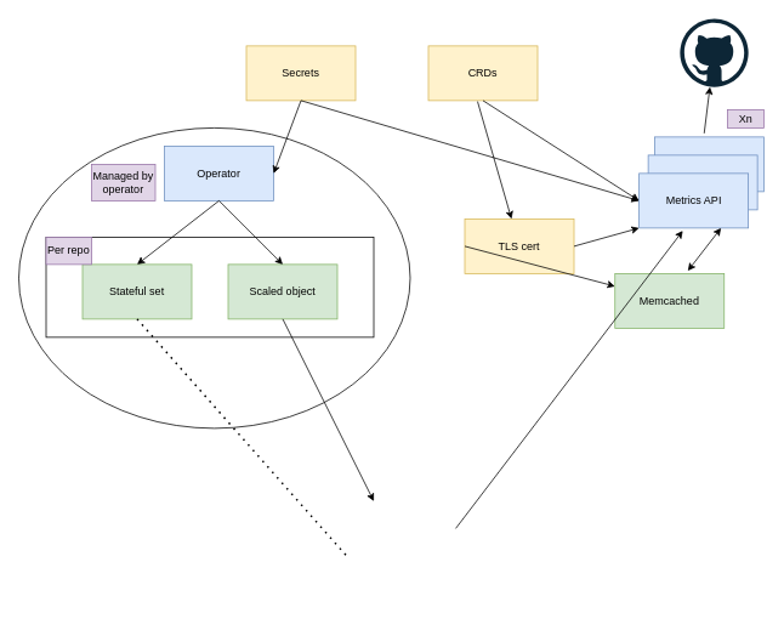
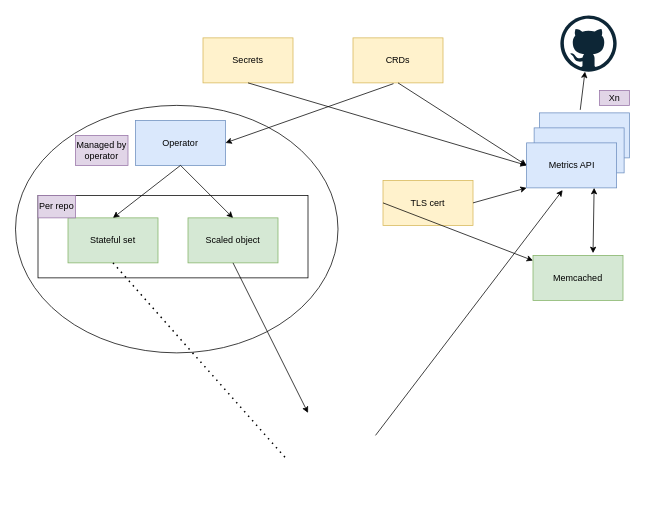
  <mxCell id="0" />
  <mxCell id="1" parent="0" />
  <mxCell id="2" value="" style="ellipse;whiteSpace=wrap;html=1;" parent="1" vertex="1"><mxGeometry x="20" y="140" width="430" height="330" as="geometry" /></mxCell>
  <mxCell id="3" value="" style="rounded=0;whiteSpace=wrap;html=1;" parent="1" vertex="1"><mxGeometry x="50" y="260" width="360" height="110" as="geometry" /></mxCell>
  <mxCell id="4" value="Metrics API" style="rounded=0;whiteSpace=wrap;html=1;fillColor=#dae8fc;strokeColor=#6c8ebf;" parent="1" vertex="1"><mxGeometry x="718.5" y="150" width="120" height="60" as="geometry" /></mxCell>
  <mxCell id="5" value="Metrics API" style="rounded=0;whiteSpace=wrap;html=1;fillColor=#dae8fc;strokeColor=#6c8ebf;" parent="1" vertex="1"><mxGeometry x="711.5" y="170" width="120" height="60" as="geometry" /></mxCell>
  <mxCell id="6" value="Operator" style="rounded=0;whiteSpace=wrap;html=1;fillColor=#dae8fc;strokeColor=#6c8ebf;" parent="1" vertex="1"><mxGeometry x="180" y="160" width="120" height="60" as="geometry" /></mxCell>
  <mxCell id="7" value="CRDs" style="rounded=0;whiteSpace=wrap;html=1;fillColor=#fff2cc;strokeColor=#d6b656;" parent="1" vertex="1"><mxGeometry x="470" y="50" width="120" height="60" as="geometry" /></mxCell>
  <mxCell id="8" value="Stateful set" style="rounded=0;whiteSpace=wrap;html=1;fillColor=#d5e8d4;strokeColor=#82b366;" parent="1" vertex="1"><mxGeometry x="90" y="290" width="120" height="60" as="geometry" /></mxCell>
  <mxCell id="9" value="Scaled object" style="rounded=0;whiteSpace=wrap;html=1;fillColor=#d5e8d4;strokeColor=#82b366;" parent="1" vertex="1"><mxGeometry x="250" y="290" width="120" height="60" as="geometry" /></mxCell>
  <mxCell id="10" value="Secrets" style="rounded=0;whiteSpace=wrap;html=1;fillColor=#fff2cc;strokeColor=#d6b656;" parent="1" vertex="1"><mxGeometry x="270" y="50" width="120" height="60" as="geometry" /></mxCell>
- <mxCell id="11" value="" style="endArrow=classic;html=1;entryX=1;entryY=0.5;entryDx=0;entryDy=0;exitX=0.5;exitY=1;exitDx=0;exitDy=0;" parent="1" source="10" target="6" edge="1"><mxGeometry width="50" height="50" relative="1" as="geometry"><mxPoint x="400" y="440" as="sourcePoint" /><mxPoint x="450" y="390" as="targetPoint" /></mxGeometry></mxCell>
- <mxCell id="12" value="" style="endArrow=classic;html=1;exitX=0.45;exitY=1.017;exitDx=0;exitDy=0;exitPerimeter=0;" parent="1" source="7" target="20" edge="1"><mxGeometry width="50" height="50" relative="1" as="geometry"><mxPoint x="400" y="440" as="sourcePoint" /><mxPoint x="450" y="390" as="targetPoint" /></mxGeometry></mxCell>
+ <mxCell id="12" value="" style="endArrow=classic;html=1;entryX=1;entryY=0.5;entryDx=0;entryDy=0;exitX=0.45;exitY=1.017;exitDx=0;exitDy=0;exitPerimeter=0;" parent="1" source="7" target="6" edge="1"><mxGeometry width="50" height="50" relative="1" as="geometry"><mxPoint x="400" y="440" as="sourcePoint" /><mxPoint x="450" y="390" as="targetPoint" /></mxGeometry></mxCell>
  <mxCell id="13" value="" style="endArrow=classic;html=1;exitX=0.5;exitY=1;exitDx=0;exitDy=0;entryX=0.5;entryY=0;entryDx=0;entryDy=0;" parent="1" source="6" target="9" edge="1"><mxGeometry width="50" height="50" relative="1" as="geometry"><mxPoint x="400" y="440" as="sourcePoint" /><mxPoint x="450" y="390" as="targetPoint" /></mxGeometry></mxCell>
  <mxCell id="14" value="" style="endArrow=classic;html=1;exitX=0.5;exitY=1;exitDx=0;exitDy=0;entryX=0.5;entryY=0;entryDx=0;entryDy=0;" parent="1" source="6" target="8" edge="1"><mxGeometry width="50" height="50" relative="1" as="geometry"><mxPoint x="400" y="440" as="sourcePoint" /><mxPoint x="450" y="390" as="targetPoint" /></mxGeometry></mxCell>
  <mxCell id="15" value="" style="endArrow=classic;html=1;exitX=0.5;exitY=1;exitDx=0;exitDy=0;entryX=0.25;entryY=0;entryDx=0;entryDy=0;" parent="1" source="9" target="31" edge="1"><mxGeometry width="50" height="50" relative="1" as="geometry"><mxPoint x="400" y="440" as="sourcePoint" /><mxPoint x="424" y="560" as="targetPoint" /></mxGeometry></mxCell>
  <mxCell id="16" value="" style="endArrow=none;dashed=1;html=1;dashPattern=1 3;strokeWidth=2;exitX=0.5;exitY=1;exitDx=0;exitDy=0;entryX=0;entryY=0.5;entryDx=0;entryDy=0;" parent="1" source="8" edge="1" target="31"><mxGeometry width="50" height="50" relative="1" as="geometry"><mxPoint x="400" y="440" as="sourcePoint" /><mxPoint x="360" y="590" as="targetPoint" /></mxGeometry></mxCell>
  <mxCell id="17" value="Metrics API" style="rounded=0;whiteSpace=wrap;html=1;fillColor=#dae8fc;strokeColor=#6c8ebf;" parent="1" vertex="1"><mxGeometry x="701.5" y="190" width="120" height="60" as="geometry" /></mxCell>
  <mxCell id="18" value="" style="endArrow=classic;html=1;entryX=0;entryY=0.5;entryDx=0;entryDy=0;exitX=0.5;exitY=1;exitDx=0;exitDy=0;" parent="1" source="7" target="17" edge="1"><mxGeometry width="50" height="50" relative="1" as="geometry"><mxPoint x="400" y="440" as="sourcePoint" /><mxPoint x="450" y="390" as="targetPoint" /></mxGeometry></mxCell>
  <mxCell id="19" value="" style="endArrow=classic;html=1;exitX=0.5;exitY=1;exitDx=0;exitDy=0;entryX=0;entryY=0.5;entryDx=0;entryDy=0;" parent="1" source="10" target="17" edge="1"><mxGeometry width="50" height="50" relative="1" as="geometry"><mxPoint x="400" y="440" as="sourcePoint" /><mxPoint x="630" y="190" as="targetPoint" /></mxGeometry></mxCell>
  <mxCell id="20" value="TLS cert" style="rounded=0;whiteSpace=wrap;html=1;fillColor=#fff2cc;strokeColor=#d6b656;" parent="1" vertex="1"><mxGeometry x="510" y="240" width="120" height="60" as="geometry" /></mxCell>
  <mxCell id="21" value="" style="endArrow=classic;html=1;exitX=0;exitY=0.5;exitDx=0;exitDy=0;" parent="1" source="20" target="23" edge="1"><mxGeometry width="50" height="50" relative="1" as="geometry"><mxPoint x="400" y="440" as="sourcePoint" /><mxPoint x="454" y="560" as="targetPoint" /></mxGeometry></mxCell>
  <mxCell id="22" value="" style="endArrow=classic;html=1;entryX=0;entryY=1;entryDx=0;entryDy=0;exitX=1;exitY=0.5;exitDx=0;exitDy=0;" parent="1" source="20" target="17" edge="1"><mxGeometry width="50" height="50" relative="1" as="geometry"><mxPoint x="400" y="440" as="sourcePoint" /><mxPoint x="450" y="390" as="targetPoint" /></mxGeometry></mxCell>
- <mxCell id="23" value="Memcached" style="rounded=0;whiteSpace=wrap;html=1;fillColor=#d5e8d4;strokeColor=#82b366;" parent="1" vertex="1"><mxGeometry x="675" y="300" width="120" height="60" as="geometry" /></mxCell>
+ <mxCell id="23" value="Memcached" style="rounded=0;whiteSpace=wrap;html=1;fillColor=#d5e8d4;strokeColor=#82b366;" parent="1" vertex="1"><mxGeometry x="710" y="340" width="120" height="60" as="geometry" /></mxCell>
  <mxCell id="24" value="" style="endArrow=classic;startArrow=classic;html=1;entryX=0.75;entryY=1;entryDx=0;entryDy=0;exitX=0.667;exitY=-0.05;exitDx=0;exitDy=0;exitPerimeter=0;" parent="1" source="23" target="17" edge="1"><mxGeometry width="50" height="50" relative="1" as="geometry"><mxPoint x="400" y="440" as="sourcePoint" /><mxPoint x="450" y="390" as="targetPoint" /></mxGeometry></mxCell>
  <mxCell id="25" value="Per repo" style="text;html=1;strokeColor=#9673a6;fillColor=#e1d5e7;align=center;verticalAlign=middle;whiteSpace=wrap;rounded=0;" parent="1" vertex="1"><mxGeometry x="50" y="260" width="50" height="30" as="geometry" /></mxCell>
  <mxCell id="26" value="Xn" style="text;html=1;strokeColor=#9673a6;fillColor=#e1d5e7;align=center;verticalAlign=middle;whiteSpace=wrap;rounded=0;" parent="1" vertex="1"><mxGeometry x="798.5" y="120" width="40" height="20" as="geometry" /></mxCell>
  <mxCell id="27" value="Managed by operator" style="text;html=1;strokeColor=#9673a6;fillColor=#e1d5e7;align=center;verticalAlign=middle;whiteSpace=wrap;rounded=0;" parent="1" vertex="1"><mxGeometry x="100" y="180" width="70" height="40" as="geometry" /></mxCell>
  <mxCell id="28" value="" style="endArrow=classic;html=1;exitX=1;exitY=0.25;exitDx=0;exitDy=0;entryX=0.4;entryY=1.05;entryDx=0;entryDy=0;entryPerimeter=0;" edge="1" parent="1" source="31" target="17"><mxGeometry width="50" height="50" relative="1" as="geometry"><mxPoint x="484" y="575" as="sourcePoint" /><mxPoint x="450" y="390" as="targetPoint" /></mxGeometry></mxCell>
  <mxCell id="29" value="" style="dashed=0;outlineConnect=0;html=1;align=center;labelPosition=center;verticalLabelPosition=bottom;verticalAlign=top;shape=mxgraph.weblogos.github" vertex="1" parent="1"><mxGeometry x="746.5" y="20" width="75" height="75" as="geometry" /></mxCell>
  <mxCell id="30" value="" style="endArrow=classic;html=1;exitX=0.454;exitY=-0.067;exitDx=0;exitDy=0;exitPerimeter=0;" edge="1" parent="1" source="4" target="29"><mxGeometry width="50" height="50" relative="1" as="geometry"><mxPoint x="668.5" y="130" as="sourcePoint" /><mxPoint x="718.5" y="80" as="targetPoint" /></mxGeometry></mxCell>
  <mxCell id="31" value="" style="shape=image;imageAspect=0;aspect=fixed;verticalLabelPosition=bottom;verticalAlign=top;image=https://keda.sh/img/logos/keda-icon-color.png;" vertex="1" parent="1"><mxGeometry x="380" y="550" width="120" height="120" as="geometry" /></mxCell>
